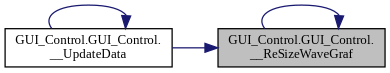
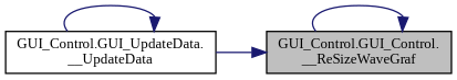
  digraph {
    rankdir=RL
    fontname="Liberation Serif"
    node [color=black fontname="Liberation Serif" fontsize=10 shape=record style=filled]
    edge [color=midnightblue dir=back fontname="Liberation Serif" fontsize=10 labelfontname=Helvetica labelfontsize=10 style=solid]
    n1 [fillcolor=grey75 fontcolor=black height=0.2 label="GUI_Control.GUI_Control.\l__ReSizeWaveGraf" width=0.4]
-   n2 [fillcolor=white height=0.2 label="GUI_Control.GUI_Control.\l__UpdateData" width=0.4]
+   n2 [fillcolor=white height=0.2 label="GUI_Control.GUI_UpdateData.\l__UpdateData" width=0.4]
    n1 -> n1
    n1 -> n2
    n2 -> n2
  }
